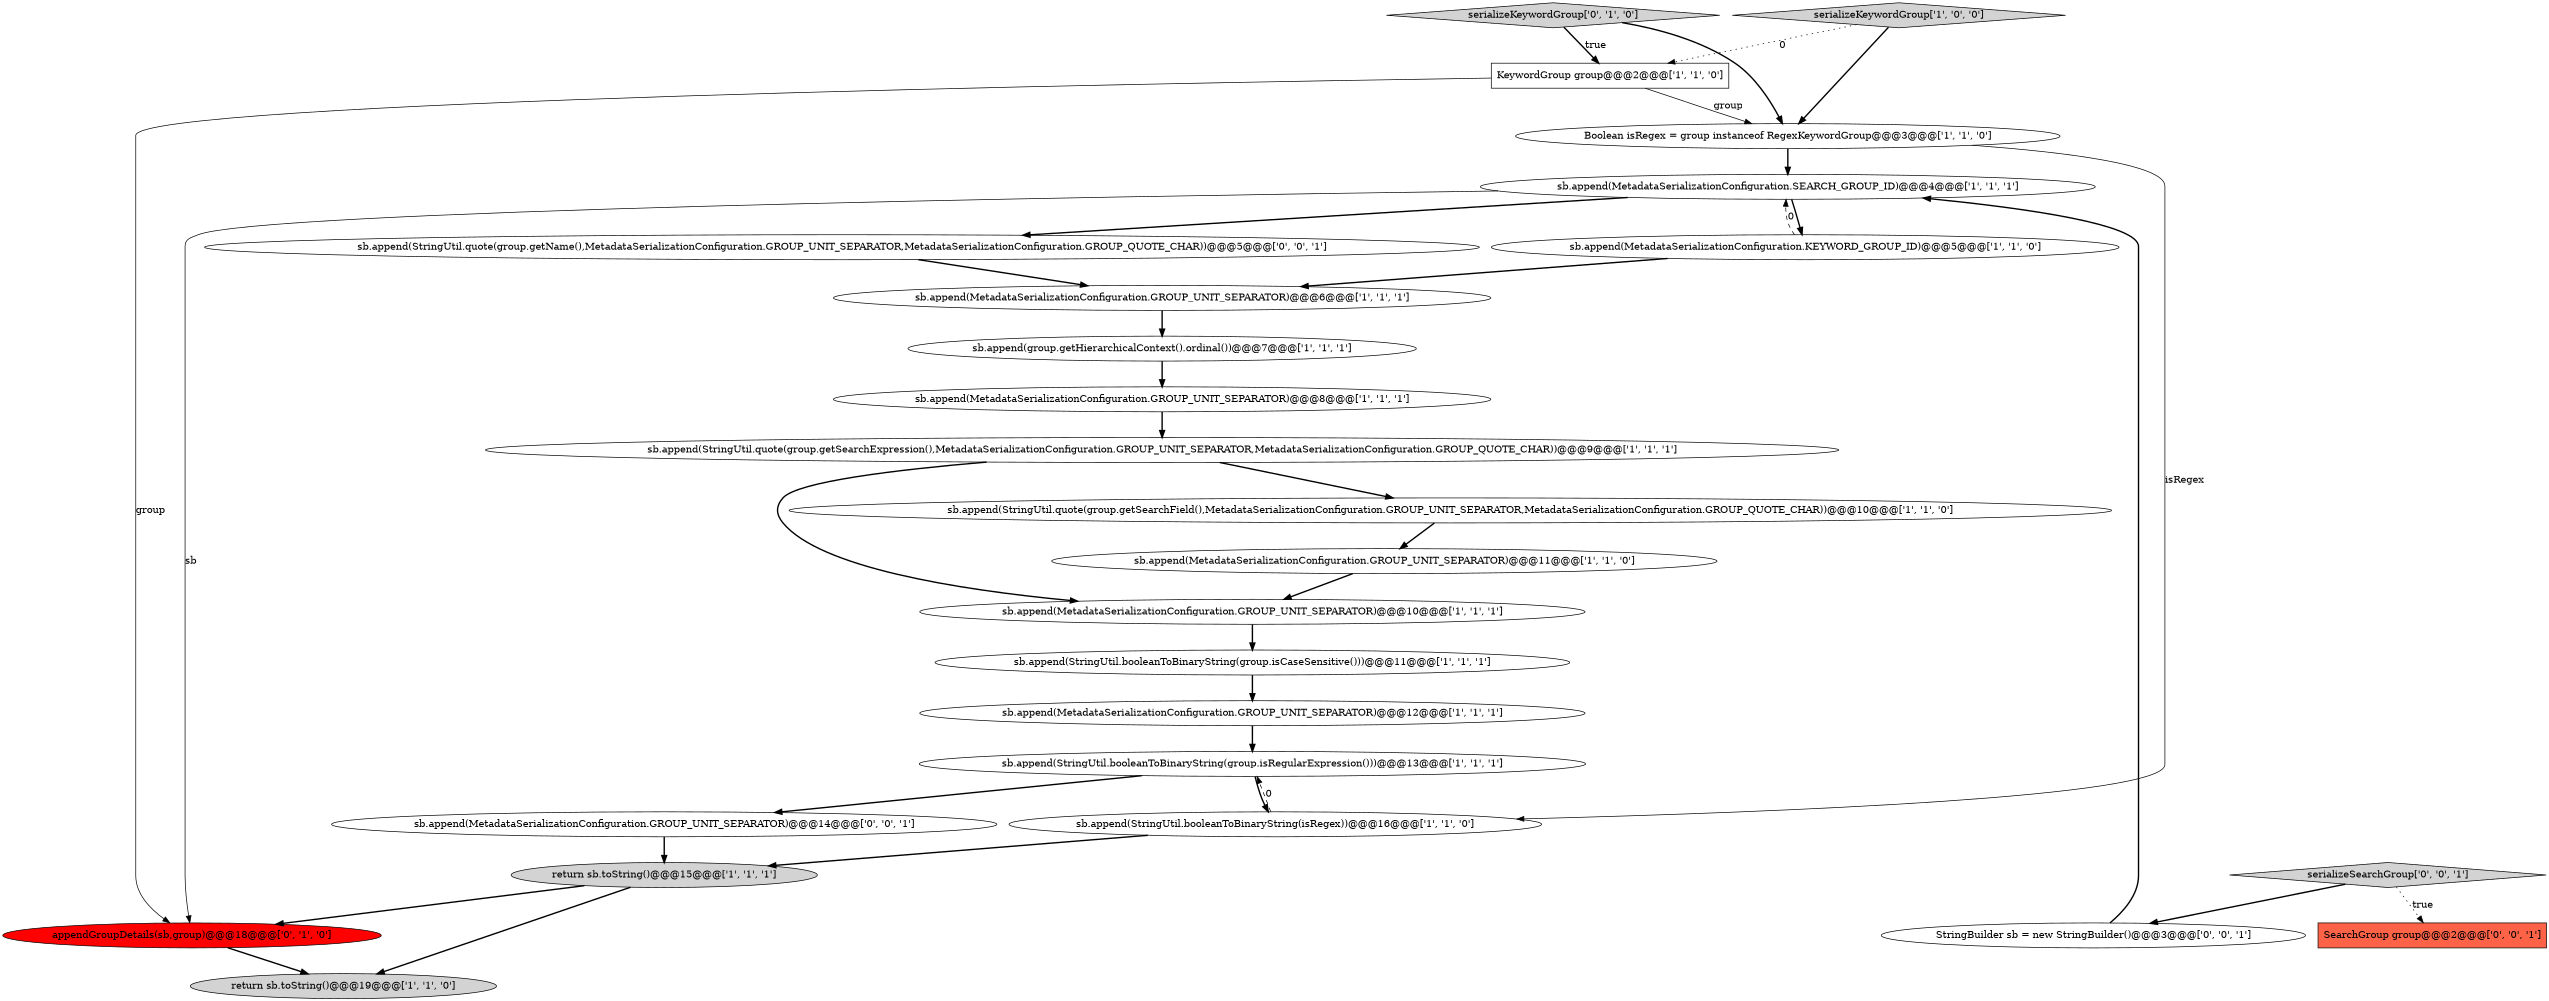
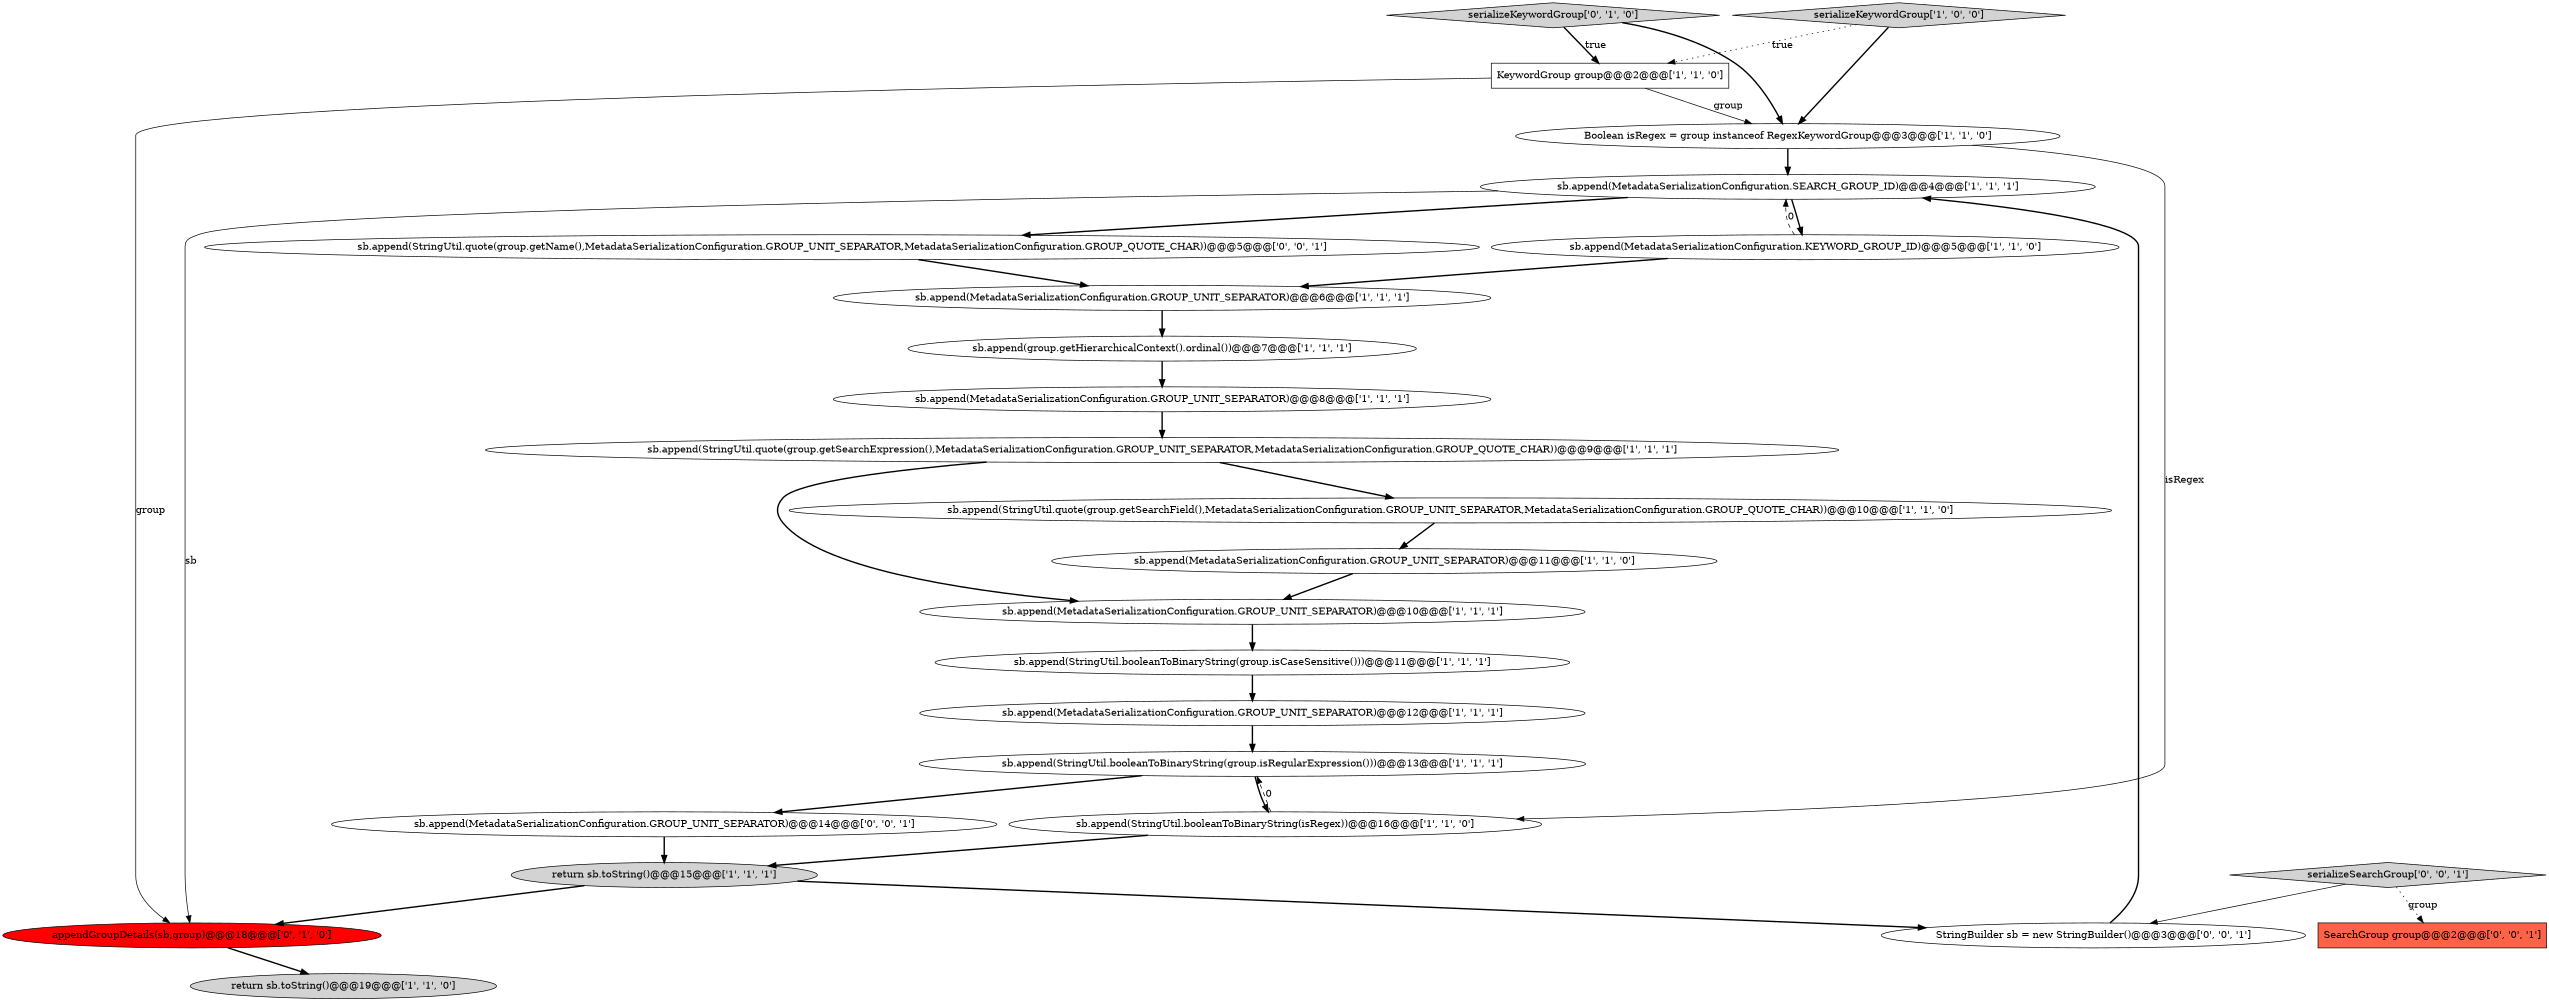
  digraph {
    node [fillcolor=white shape=ellipse style=filled]
    edge [style=bold]
    n1 [label="KeywordGroup group@@@2@@@['1', '1', '0']" shape=box]
    n2 [fillcolor=red label="appendGroupDetails(sb,group)@@@18@@@['0', '1', '0']"]
    n3 [label="Boolean isRegex = group instanceof RegexKeywordGroup@@@3@@@['1', '1', '0']"]
    n4 [fillcolor=lightgray label="return sb.toString()@@@19@@@['1', '1', '0']"]
    n5 [fillcolor=tomato label="SearchGroup group@@@2@@@['0', '0', '1']" shape=box]
    n6 [label="sb.append(MetadataSerializationConfiguration.SEARCH_GROUP_ID)@@@4@@@['1', '1', '1']"]
    n7 [label="sb.append(StringUtil.booleanToBinaryString(isRegex))@@@16@@@['1', '1', '0']"]
    n8 [label="sb.append(MetadataSerializationConfiguration.GROUP_UNIT_SEPARATOR)@@@11@@@['1', '1', '0']"]
    n9 [label="sb.append(MetadataSerializationConfiguration.GROUP_UNIT_SEPARATOR)@@@10@@@['1', '1', '1']"]
    n10 [label="sb.append(StringUtil.booleanToBinaryString(group.isCaseSensitive()))@@@11@@@['1', '1', '1']"]
    n11 [label="sb.append(StringUtil.quote(group.getSearchField(),MetadataSerializationConfiguration.GROUP_UNIT_SEPARATOR,MetadataSerializationConfiguration.GROUP_QUOTE_CHAR))@@@10@@@['1', '1', '0']"]
    n12 [fillcolor=lightgray label="serializeKeywordGroup['0', '1', '0']" shape=diamond]
    n13 [label="sb.append(MetadataSerializationConfiguration.GROUP_UNIT_SEPARATOR)@@@8@@@['1', '1', '1']"]
    n14 [label="sb.append(StringUtil.quote(group.getSearchExpression(),MetadataSerializationConfiguration.GROUP_UNIT_SEPARATOR,MetadataSerializationConfiguration.GROUP_QUOTE_CHAR))@@@9@@@['1', '1', '1']"]
    n15 [label="sb.append(MetadataSerializationConfiguration.KEYWORD_GROUP_ID)@@@5@@@['1', '1', '0']"]
    n16 [label="sb.append(MetadataSerializationConfiguration.GROUP_UNIT_SEPARATOR)@@@6@@@['1', '1', '1']"]
    n17 [label="sb.append(StringUtil.quote(group.getName(),MetadataSerializationConfiguration.GROUP_UNIT_SEPARATOR,MetadataSerializationConfiguration.GROUP_QUOTE_CHAR))@@@5@@@['0', '0', '1']"]
    n18 [label="sb.append(group.getHierarchicalContext().ordinal())@@@7@@@['1', '1', '1']"]
    n19 [label="sb.append(MetadataSerializationConfiguration.GROUP_UNIT_SEPARATOR)@@@12@@@['1', '1', '1']"]
    n20 [label="sb.append(StringUtil.booleanToBinaryString(group.isRegularExpression()))@@@13@@@['1', '1', '1']"]
    n21 [label="sb.append(MetadataSerializationConfiguration.GROUP_UNIT_SEPARATOR)@@@14@@@['0', '0', '1']"]
    n22 [label="StringBuilder sb = new StringBuilder()@@@3@@@['0', '0', '1']"]
    n23 [fillcolor=lightgray label="return sb.toString()@@@15@@@['1', '1', '1']"]
    n24 [fillcolor=lightgray label="serializeKeywordGroup['1', '0', '0']" shape=diamond]
    n25 [fillcolor=lightgray label="serializeSearchGroup['0', '0', '1']" shape=diamond]
    n1 -> n2 [label=group style=solid]
    n1 -> n3 [label=group style=solid]
    n2 -> n4
    n3 -> n6
    n3 -> n7 [label=isRegex style=solid]
    n6 -> n2 [label=sb style=solid]
    n6 -> n15
    n6 -> n17
    n7 -> n20 [label=0 style=dashed]
    n7 -> n23
    n8 -> n9
    n9 -> n10
    n10 -> n19
    n11 -> n8
    n12 -> n1 [label=true]
    n12 -> n3
    n13 -> n14
    n14 -> n9
    n14 -> n11
    n15 -> n6 [label=0 style=dashed]
    n15 -> n16
    n16 -> n18
    n17 -> n16
    n18 -> n13
    n19 -> n20
    n20 -> n7
    n20 -> n21
    n21 -> n23
    n22 -> n6
    n23 -> n2
-   n23 -> n4
-   n24 -> n1 [label=0 style=dotted]
+   n23 -> n22
+   n24 -> n1 [label=true style=dotted]
    n24 -> n3
-   n25 -> n5 [label=true style=dotted]
-   n25 -> n22
+   n25 -> n5 [label=group style=dotted]
+   n25 -> n22 [style=solid]
  }
